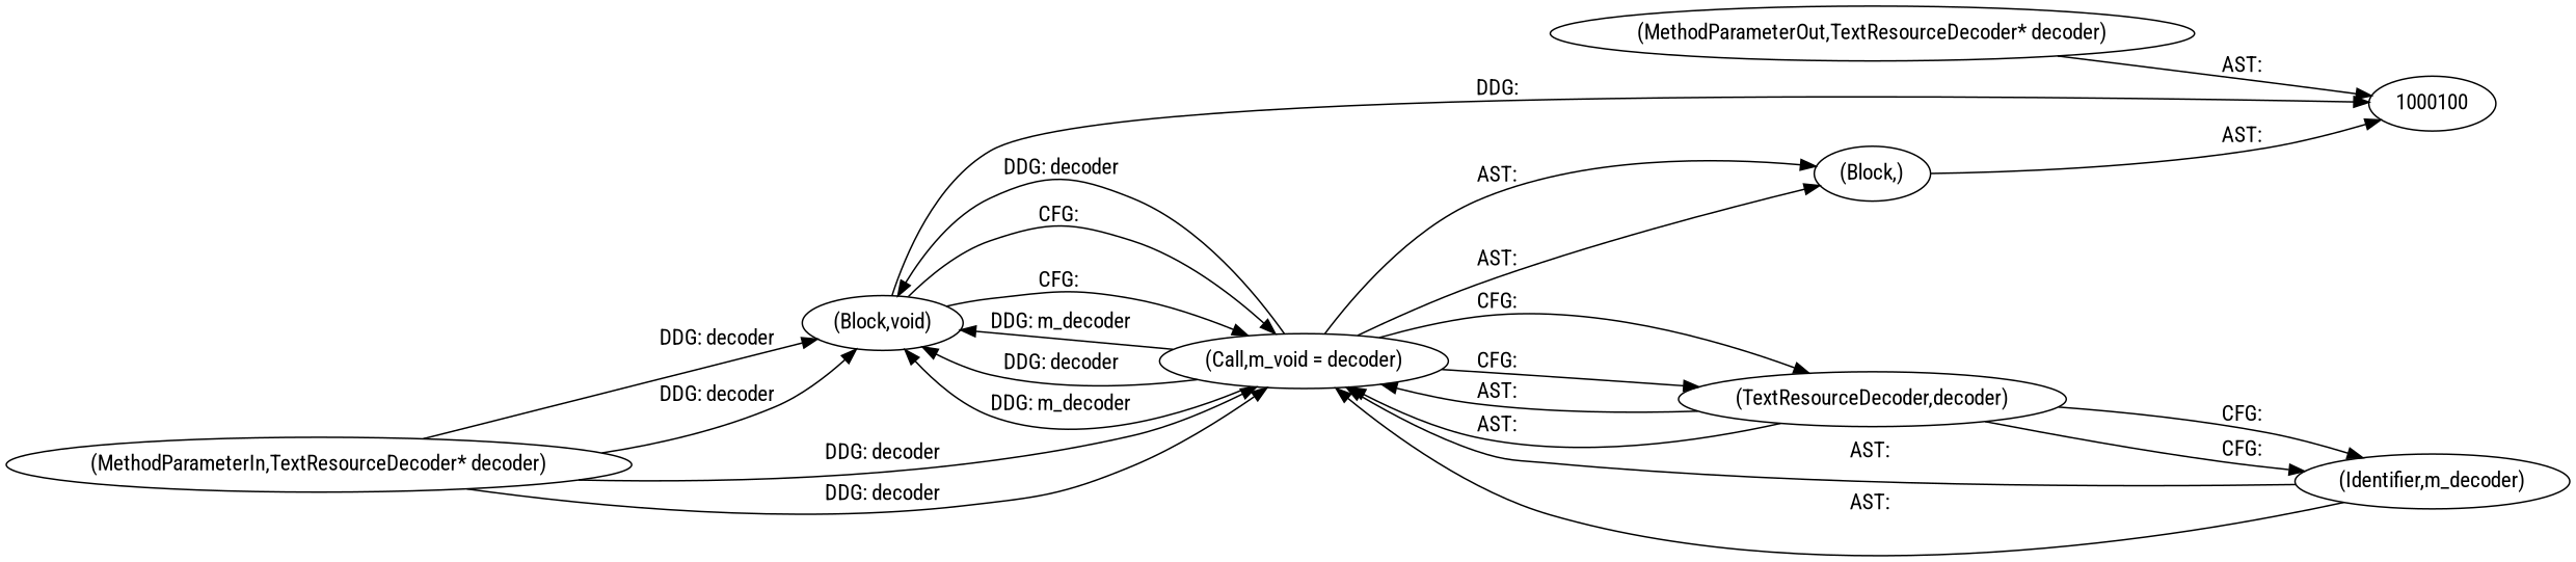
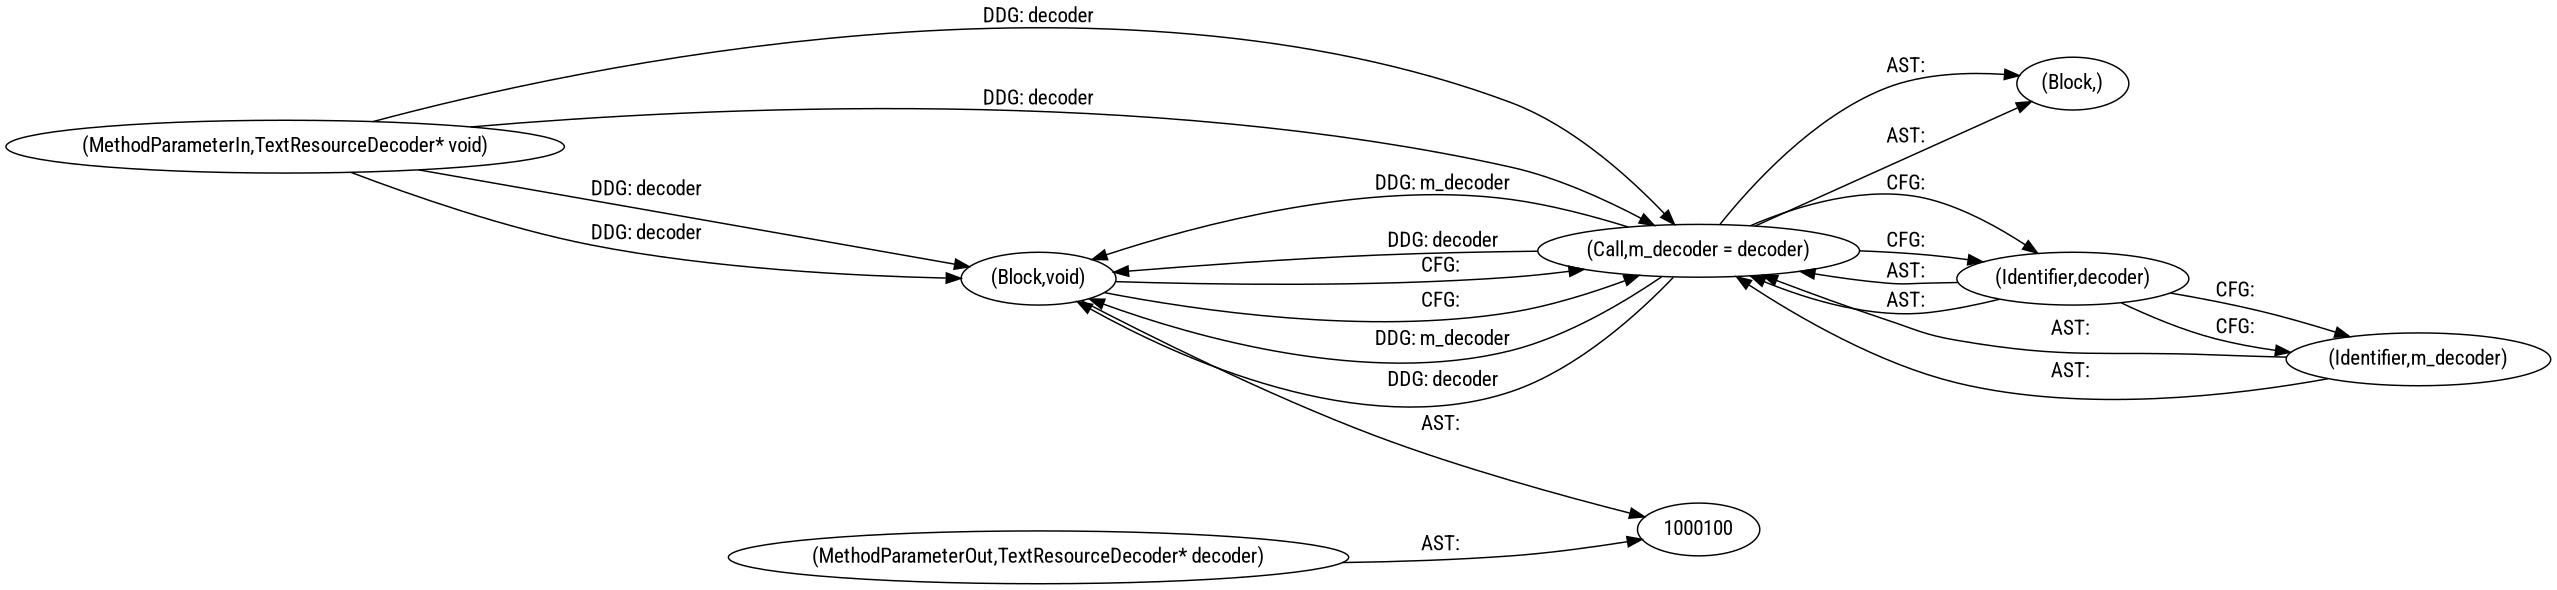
  digraph {
    fontname="Roboto Condensed"
    rankdir=LR
    node [fontname="Roboto Condensed"]
    edge [fontname="Roboto Condensed"]
    n1 [label="(Block,void)"]
-   n2 [label="(Call,m_void = decoder)"]
+   n2 [label="(Call,m_decoder = decoder)"]
    1000100
    n4 [label="(Block,)"]
-   n5 [label="(TextResourceDecoder,decoder)"]
-   n6 [label="(MethodParameterIn,TextResourceDecoder* decoder)"]
+   n5 [label="(Identifier,decoder)"]
+   n6 [label="(MethodParameterIn,TextResourceDecoder* void)"]
    n7 [label="(MethodParameterOut,TextResourceDecoder* decoder)"]
    n8 [label="(Identifier,m_decoder)"]
    n1 -> n2 [label="CFG: "]
    n1 -> n2 [label="CFG: "]
-   n1 -> 1000100 [label="DDG: "]
+   n1 -> 1000100 [label="AST: "]
    n2 -> n1 [label="DDG: m_decoder"]
    n2 -> n1 [label="DDG: decoder"]
    n2 -> n1 [label="DDG: m_decoder"]
    n2 -> n1 [label="DDG: decoder"]
    n2 -> n4 [label="AST: "]
    n2 -> n4 [label="AST: "]
    n2 -> n5 [label="CFG: "]
    n2 -> n5 [label="CFG: "]
-   n4 -> 1000100 [label="AST: "]
    n5 -> n2 [label="AST: "]
    n5 -> n2 [label="AST: "]
    n5 -> n8 [label="CFG: "]
    n5 -> n8 [label="CFG: "]
    n6 -> n1 [label="DDG: decoder"]
    n6 -> n1 [label="DDG: decoder"]
    n6 -> n2 [label="DDG: decoder"]
    n6 -> n2 [label="DDG: decoder"]
    n7 -> 1000100 [label="AST: "]
    n8 -> n2 [label="AST: "]
    n8 -> n2 [label="AST: "]
  }
